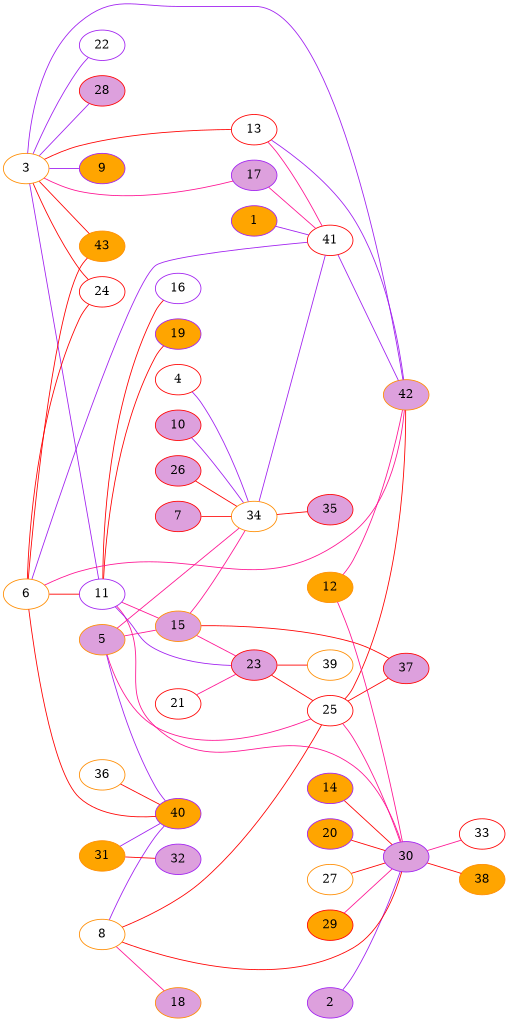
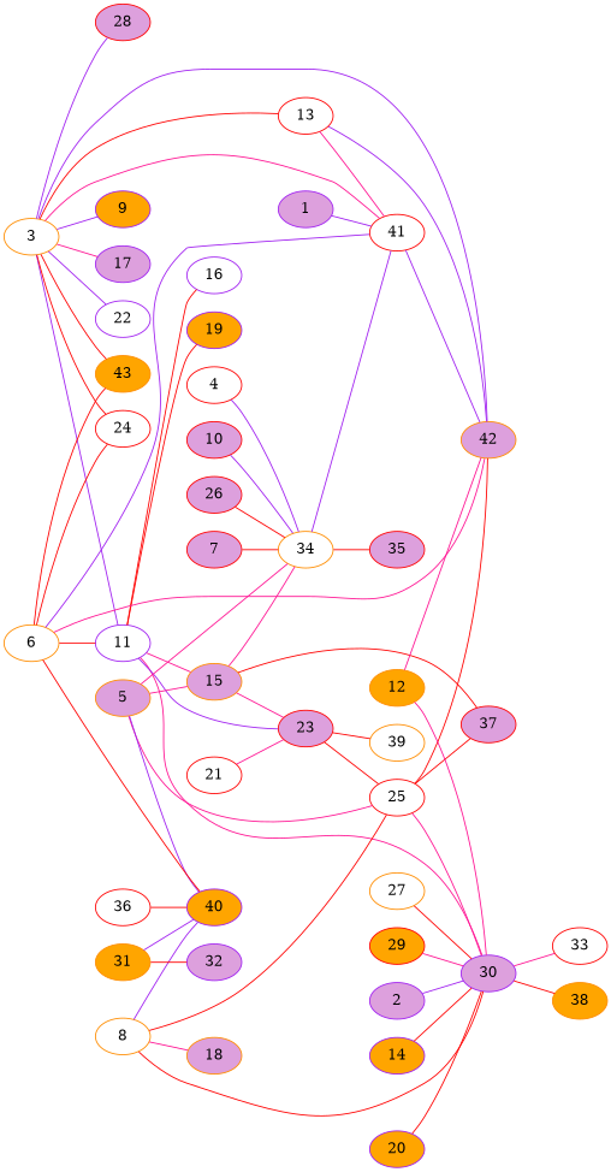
  graph {
    rankdir=LR
    node [color=red fillcolor=white style=filled]
    edge [color=red weight=1.0]
-   1 [color=purple fillcolor=orange]
+   1 [color=purple fillcolor=plum]
    41
    42 [color=darkorange fillcolor=plum]
    2 [color=purple fillcolor=plum]
    30 [color=purple fillcolor=plum]
    33
    38 [color=darkorange fillcolor=orange]
    3 [color=darkorange]
    9 [color=purple fillcolor=orange]
    11 [color=purple]
    13
    17 [color=purple fillcolor=plum]
    22 [color=purple]
    24
    28 [fillcolor=plum]
    43 [color=darkorange fillcolor=orange]
    15 [color=darkorange fillcolor=plum]
    16 [color=purple]
    19 [color=purple fillcolor=orange]
    23 [fillcolor=plum]
    34 [color=darkorange]
    4
    35 [fillcolor=plum]
    5 [color=darkorange fillcolor=plum]
    25
    40 [color=purple fillcolor=orange]
    37 [fillcolor=plum]
    6 [color=darkorange]
    7 [fillcolor=plum]
    8 [color=darkorange]
    18 [color=darkorange fillcolor=plum]
    10 [fillcolor=plum]
    39 [color=darkorange]
    12 [color=darkorange fillcolor=orange]
    14 [color=purple fillcolor=orange]
    20 [color=purple fillcolor=orange]
    21
    26 [fillcolor=plum]
    27 [color=darkorange]
    29 [fillcolor=orange]
    31 [color=darkorange fillcolor=orange]
    32 [color=purple fillcolor=plum]
-   36 [color=darkorange]
+   36
    1 -- 41 [color=purple]
    41 -- 42 [color=purple]
    2 -- 30 [color=purple]
    30 -- 33 [color=deeppink]
    30 -- 38
-   17 -- 41 [color=deeppink]
+   3 -- 41 [color=deeppink]
    3 -- 42 [color=purple]
    3 -- 9 [color=purple]
    3 -- 11 [color=purple]
    3 -- 13
    3 -- 17 [color=deeppink]
    3 -- 22 [color=purple]
    3 -- 24
    3 -- 28 [color=purple]
    3 -- 43
    11 -- 30 [color=deeppink]
    11 -- 15 [color=deeppink]
    11 -- 16
    11 -- 19
    11 -- 23 [color=purple weight=2.0]
    13 -- 41 [color=deeppink]
    13 -- 42 [color=purple]
    15 -- 23 [color=deeppink weight=2.0]
    15 -- 34 [color=deeppink]
    15 -- 37
    23 -- 25
    23 -- 39
    34 -- 41 [color=purple]
    34 -- 35
    4 -- 34 [color=purple]
    5 -- 15 [color=deeppink]
    5 -- 34 [color=deeppink weight=4.0]
    5 -- 25 [color=deeppink]
    5 -- 40 [color=purple]
    25 -- 42
    25 -- 30 [color=deeppink]
    25 -- 37
    6 -- 41 [color=purple]
    6 -- 42 [color=deeppink]
    6 -- 11
    6 -- 24
    6 -- 43
    6 -- 40 [weight=4.0]
    7 -- 34
    8 -- 30 [weight=2.0]
    8 -- 25 [weight=2.0]
    8 -- 40 [color=purple]
    8 -- 18 [color=deeppink]
    10 -- 34 [color=purple]
    12 -- 42 [color=deeppink]
    12 -- 30 [color=deeppink]
    14 -- 30
    20 -- 30
    21 -- 23 [color=deeppink]
    26 -- 34
    27 -- 30
    29 -- 30 [color=deeppink]
    31 -- 40 [color=purple]
    31 -- 32
    36 -- 40
  }
